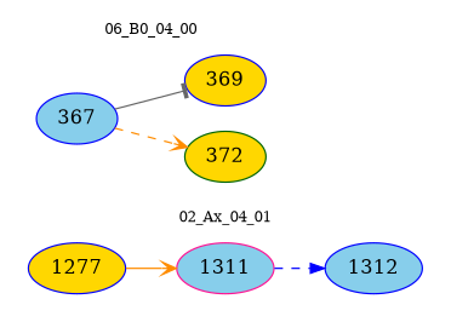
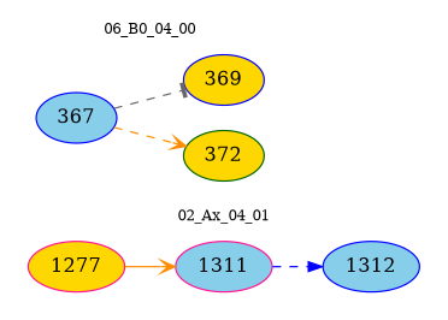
  digraph {
    rankdir=LR
    node [color=blue fillcolor=gold style=filled]
    edge [arrowhead=vee color=darkorange style=solid]
-   n1 [label=1277]
+   n1 [color=deeppink label=1277]
    n2 [fillcolor=skyblue label=1312]
    n3 [color=deeppink fillcolor=skyblue label=1311]
    n4 [fillcolor=skyblue label=367]
    n5 [color=darkgreen label=372]
    n6 [label=369]
    subgraph cluster_1 {
      color=white
      fontsize=10
      label="02_Ax_04_01"
      n1
      n2
      n3
    }
    subgraph cluster_2 {
      color=white
      fontsize=10
      label="06_B0_04_00"
      n4
      n5
      n6
    }
    n1 -> n3
    n3 -> n2 [arrowhead=normal color=blue style=dashed]
    n4 -> n5 [style=dashed]
-   n4 -> n6 [arrowhead=tee color=gray40]
+   n4 -> n6 [arrowhead=tee color=gray40 style=dashed]
  }
